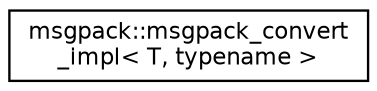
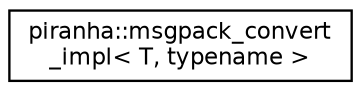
  digraph {
    rankdir=TB
-   n1 [color=black fillcolor=white fontname=Helvetica fontsize=10 height=0.2 label="msgpack::msgpack_convert\l_impl\< T, typename \>" shape=record style=filled width=0.4]
+   n1 [color=black fillcolor=white fontname=Helvetica fontsize=10 height=0.2 label="piranha::msgpack_convert\l_impl\< T, typename \>" shape=record style=filled width=0.4]
  }
